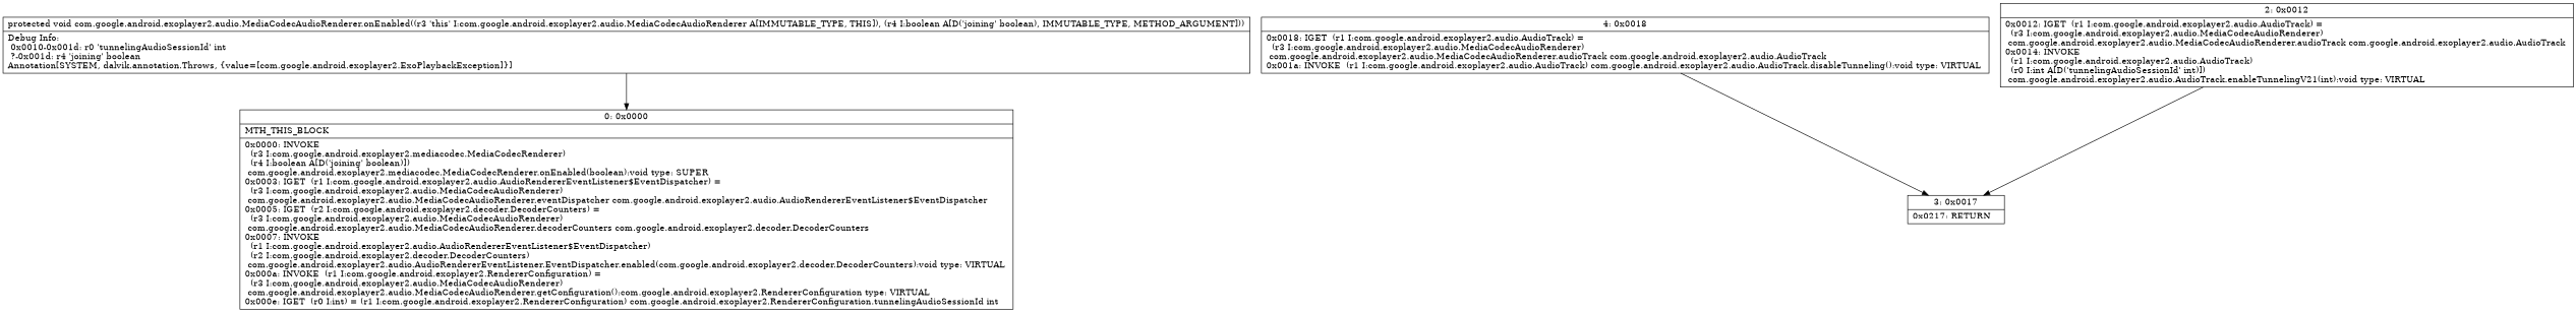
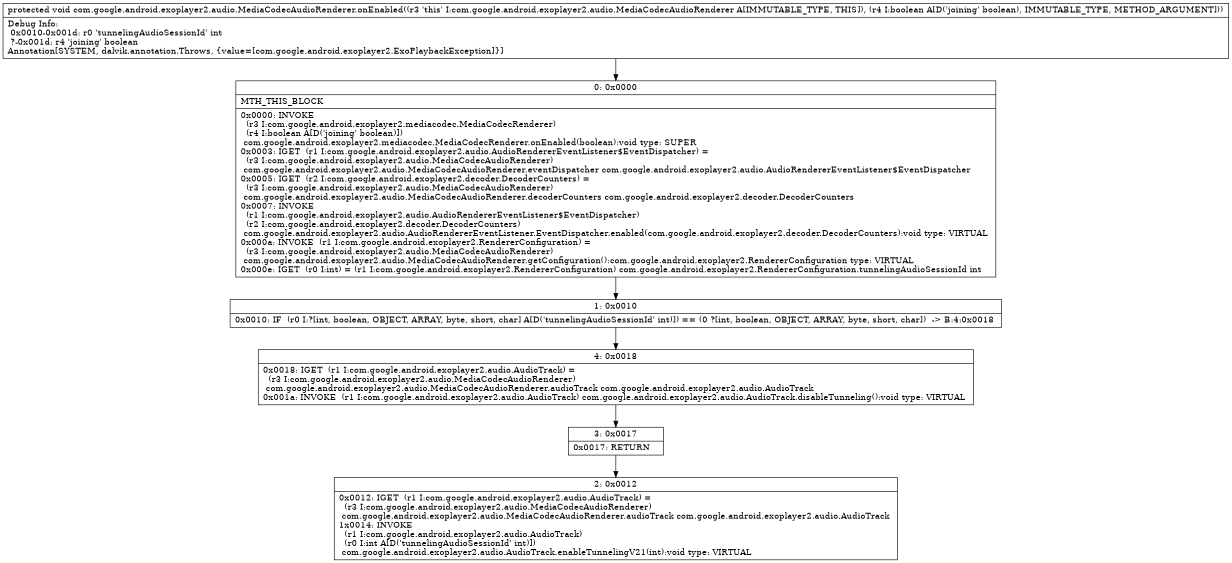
  digraph {
    fontname="DejaVu Serif"
    node [fontname="DejaVu Serif" shape=record]
    edge [fontname="DejaVu Serif"]
    n1 [label="{0\:\ 0x0000|MTH_THIS_BLOCK\l|0x0000: INVOKE  \l  (r3 I:com.google.android.exoplayer2.mediacodec.MediaCodecRenderer)\l  (r4 I:boolean A[D('joining' boolean)])\l com.google.android.exoplayer2.mediacodec.MediaCodecRenderer.onEnabled(boolean):void type: SUPER \l0x0003: IGET  (r1 I:com.google.android.exoplayer2.audio.AudioRendererEventListener$EventDispatcher) = \l  (r3 I:com.google.android.exoplayer2.audio.MediaCodecAudioRenderer)\l com.google.android.exoplayer2.audio.MediaCodecAudioRenderer.eventDispatcher com.google.android.exoplayer2.audio.AudioRendererEventListener$EventDispatcher \l0x0005: IGET  (r2 I:com.google.android.exoplayer2.decoder.DecoderCounters) = \l  (r3 I:com.google.android.exoplayer2.audio.MediaCodecAudioRenderer)\l com.google.android.exoplayer2.audio.MediaCodecAudioRenderer.decoderCounters com.google.android.exoplayer2.decoder.DecoderCounters \l0x0007: INVOKE  \l  (r1 I:com.google.android.exoplayer2.audio.AudioRendererEventListener$EventDispatcher)\l  (r2 I:com.google.android.exoplayer2.decoder.DecoderCounters)\l com.google.android.exoplayer2.audio.AudioRendererEventListener.EventDispatcher.enabled(com.google.android.exoplayer2.decoder.DecoderCounters):void type: VIRTUAL \l0x000a: INVOKE  (r1 I:com.google.android.exoplayer2.RendererConfiguration) = \l  (r3 I:com.google.android.exoplayer2.audio.MediaCodecAudioRenderer)\l com.google.android.exoplayer2.audio.MediaCodecAudioRenderer.getConfiguration():com.google.android.exoplayer2.RendererConfiguration type: VIRTUAL \l0x000e: IGET  (r0 I:int) = (r1 I:com.google.android.exoplayer2.RendererConfiguration) com.google.android.exoplayer2.RendererConfiguration.tunnelingAudioSessionId int \l}"]
+   n2 [label="{1\:\ 0x0010|0x0010: IF  (r0 I:?[int, boolean, OBJECT, ARRAY, byte, short, char] A[D('tunnelingAudioSessionId' int)]) == (0 ?[int, boolean, OBJECT, ARRAY, byte, short, char])  \-\> B:4:0x0018 \l}"]
    n3 [label="{4\:\ 0x0018|0x0018: IGET  (r1 I:com.google.android.exoplayer2.audio.AudioTrack) = \l  (r3 I:com.google.android.exoplayer2.audio.MediaCodecAudioRenderer)\l com.google.android.exoplayer2.audio.MediaCodecAudioRenderer.audioTrack com.google.android.exoplayer2.audio.AudioTrack \l0x001a: INVOKE  (r1 I:com.google.android.exoplayer2.audio.AudioTrack) com.google.android.exoplayer2.audio.AudioTrack.disableTunneling():void type: VIRTUAL \l}"]
-   n4 [label="{2\:\ 0x0012|0x0012: IGET  (r1 I:com.google.android.exoplayer2.audio.AudioTrack) = \l  (r3 I:com.google.android.exoplayer2.audio.MediaCodecAudioRenderer)\l com.google.android.exoplayer2.audio.MediaCodecAudioRenderer.audioTrack com.google.android.exoplayer2.audio.AudioTrack \l0x0014: INVOKE  \l  (r1 I:com.google.android.exoplayer2.audio.AudioTrack)\l  (r0 I:int A[D('tunnelingAudioSessionId' int)])\l com.google.android.exoplayer2.audio.AudioTrack.enableTunnelingV21(int):void type: VIRTUAL \l}"]
-   n5 [label="{3\:\ 0x0017|0x0217: RETURN   \l}"]
+   n4 [label="{2\:\ 0x0012|0x0012: IGET  (r1 I:com.google.android.exoplayer2.audio.AudioTrack) = \l  (r3 I:com.google.android.exoplayer2.audio.MediaCodecAudioRenderer)\l com.google.android.exoplayer2.audio.MediaCodecAudioRenderer.audioTrack com.google.android.exoplayer2.audio.AudioTrack \l1x0014: INVOKE  \l  (r1 I:com.google.android.exoplayer2.audio.AudioTrack)\l  (r0 I:int A[D('tunnelingAudioSessionId' int)])\l com.google.android.exoplayer2.audio.AudioTrack.enableTunnelingV21(int):void type: VIRTUAL \l}"]
+   n5 [label="{3\:\ 0x0017|0x0017: RETURN   \l}"]
    n6 [label="{protected void com.google.android.exoplayer2.audio.MediaCodecAudioRenderer.onEnabled((r3 'this' I:com.google.android.exoplayer2.audio.MediaCodecAudioRenderer A[IMMUTABLE_TYPE, THIS]), (r4 I:boolean A[D('joining' boolean), IMMUTABLE_TYPE, METHOD_ARGUMENT]))  | Debug Info:\l  0x0010\-0x001d: r0 'tunnelingAudioSessionId' int\l  ?\-0x001d: r4 'joining' boolean\lAnnotation[SYSTEM, dalvik.annotation.Throws, \{value=[com.google.android.exoplayer2.ExoPlaybackException]\}]\l}"]
+   n1 -> n2
+   n2 -> n3
    n3 -> n5
-   n4 -> n5
+   n5 -> n4
    n6 -> n1
  }
